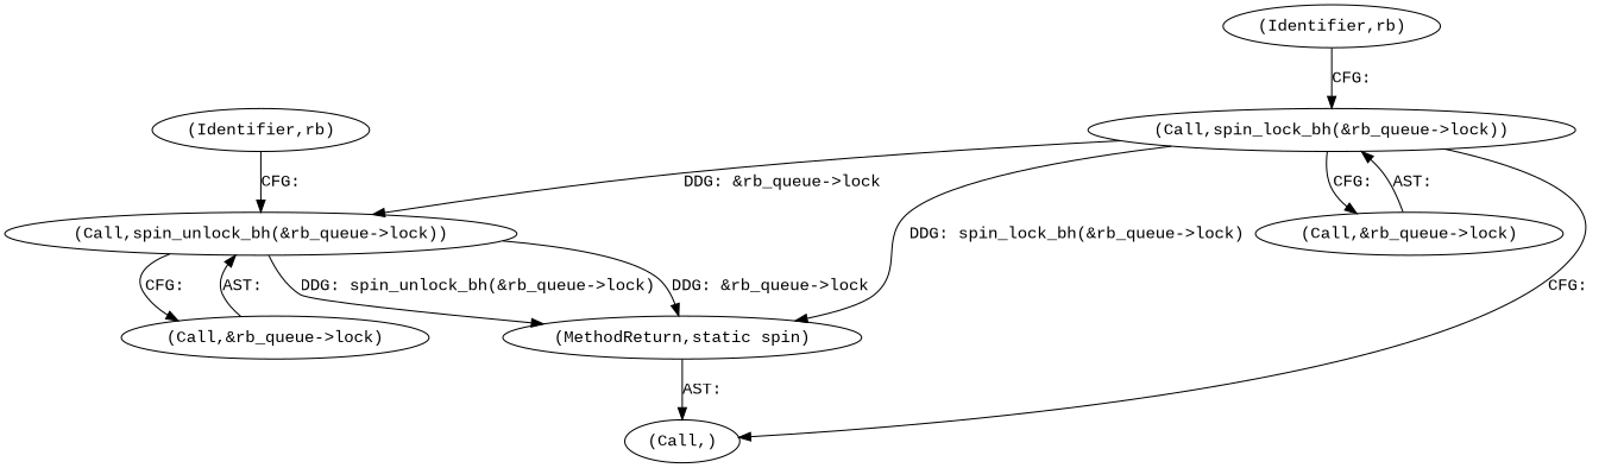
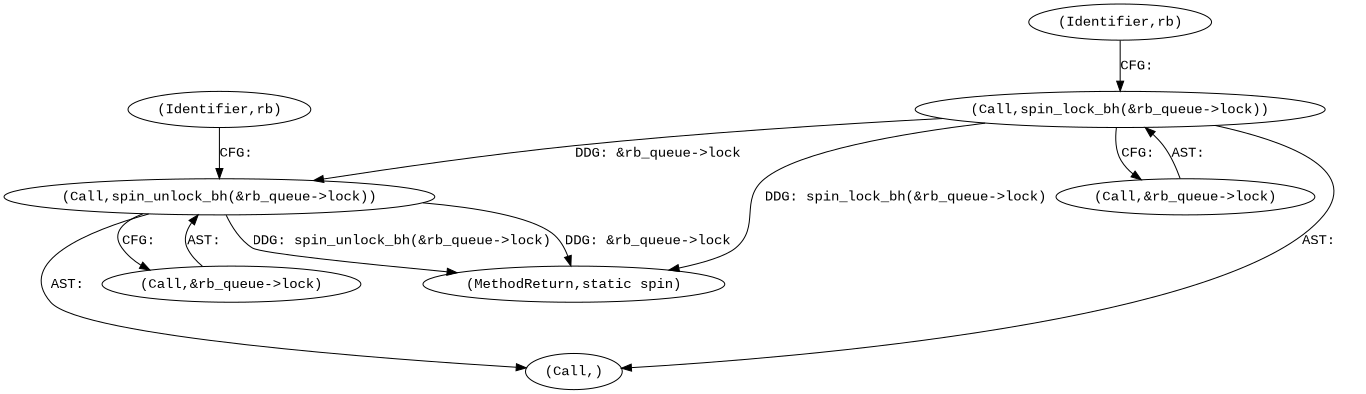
  digraph {
    fontname="Liberation Mono"
    node [fontname="Liberation Mono"]
    edge [fontname="Liberation Mono"]
    n1 [label="(Call,spin_lock_bh(&rb_queue->lock))"]
    n2 [label="(Call,spin_unlock_bh(&rb_queue->lock))"]
    n3 [label="(MethodReturn,static spin)"]
    n4 [label="(Call,&rb_queue->lock)"]
    n5 [label="(Call,)"]
    n6 [label="(Call,&rb_queue->lock)"]
    n7 [label="(Identifier,rb)"]
    n8 [label="(Identifier,rb)"]
    n1 -> n2 [label="DDG: &rb_queue->lock"]
    n1 -> n3 [label="DDG: spin_lock_bh(&rb_queue->lock)"]
    n1 -> n4 [label="CFG: "]
-   n1 -> n5 [label="CFG: "]
+   n1 -> n5 [label="AST: "]
    n2 -> n3 [label="DDG: spin_unlock_bh(&rb_queue->lock)"]
    n2 -> n3 [label="DDG: &rb_queue->lock"]
-   n3 -> n5 [label="AST: "]
+   n2 -> n5 [label="AST: "]
    n2 -> n6 [label="CFG: "]
    n4 -> n1 [label="AST: "]
    n6 -> n2 [label="AST: "]
    n7 -> n1 [label="CFG: "]
    n8 -> n2 [label="CFG: "]
  }
